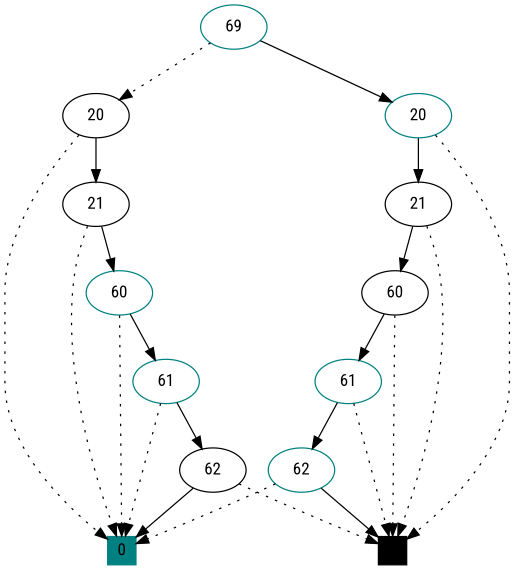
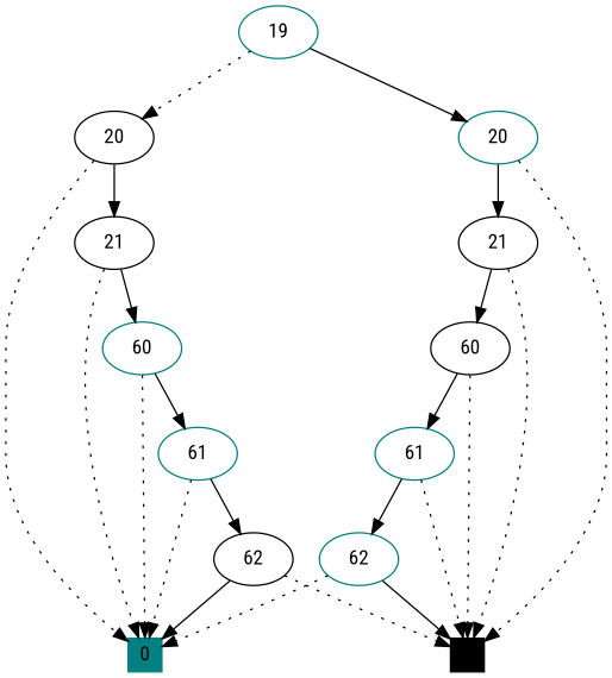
  digraph {
    fontname="Roboto Condensed"
    node [color=teal fontname="Roboto Condensed"]
    edge [style=dotted fontname="Roboto Condensed"]
    n1 [height=0.3 label=0 shape=box style=filled width=0.3]
    n2 [height=0.3 label=1 shape=box style=filled width=0.3 color=black]
-   n3 [label=69]
+   n3 [label=19]
    n4 [label=20 color=black]
    n5 [label=20]
    n6 [label=21 color=black]
    n7 [label=21 color=black]
    n8 [label=60]
    n9 [label=61]
    n10 [label=62 color=black]
    n11 [label=60 color=black]
    n12 [label=61]
    n13 [label=62]
    n3 -> n4
    n3 -> n5 [style=filled]
    n4 -> n1
    n4 -> n6 [style=filled]
    n5 -> n2
    n5 -> n7 [style=filled]
    n6 -> n1
    n6 -> n8 [style=filled]
    n7 -> n2
    n7 -> n11 [style=filled]
    n8 -> n1
    n8 -> n9 [style=filled]
    n9 -> n1
    n9 -> n10 [style=filled]
    n10 -> n1 [style=filled]
    n10 -> n2
    n11 -> n2
    n11 -> n12 [style=filled]
    n12 -> n2
    n12 -> n13 [style=filled]
    n13 -> n1
    n13 -> n2 [style=filled]
  }
